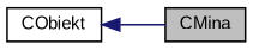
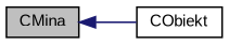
  digraph {
    rankdir=LR
    fontname="Liberation Sans"
    node [color=black fontname="Liberation Sans" fontsize=10 shape=record style=filled]
    n1 [fillcolor=grey75 fontcolor=black height=0.2 label=CMina width=0.4]
    n2 [fillcolor=white height=0.2 label=CObiekt width=0.4]
-   n2 -> n1 [color=midnightblue dir=back fontname="Liberation Sans" fontsize=10 labelfontname="FreeSans.ttf" labelfontsize=10 style=solid]
+   n1 -> n2 [color=midnightblue dir=back fontname="Liberation Sans" fontsize=10 labelfontname="FreeSans.ttf" labelfontsize=10 style=solid]
  }
